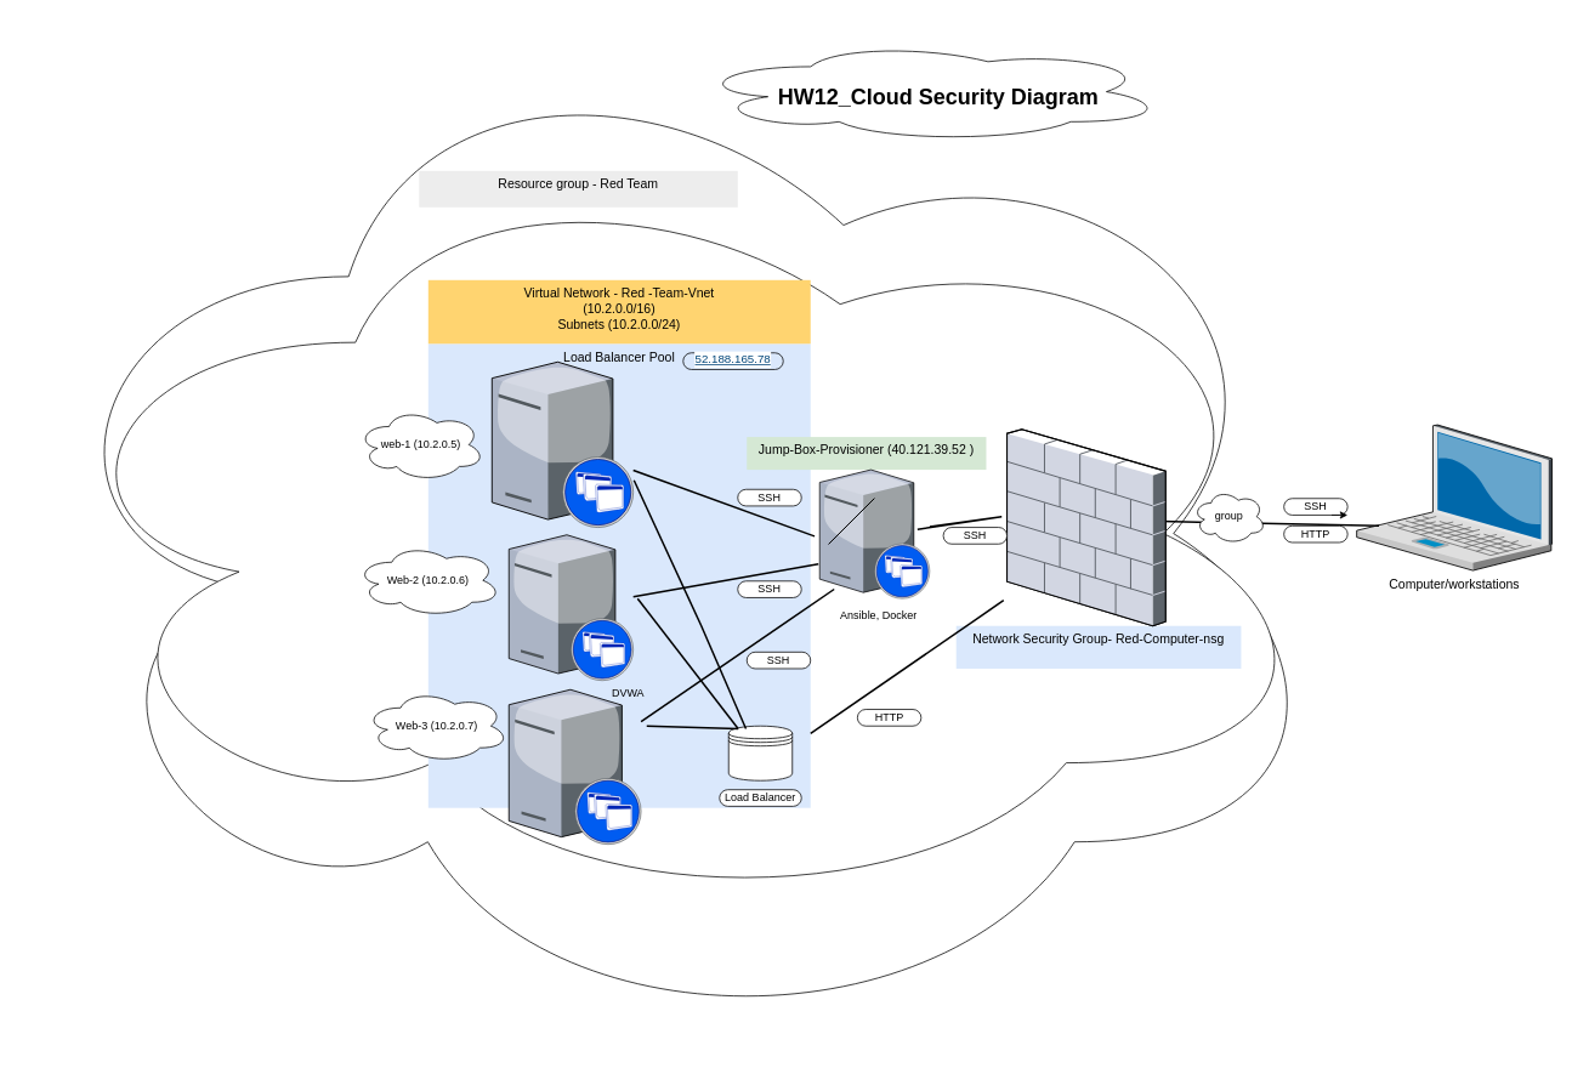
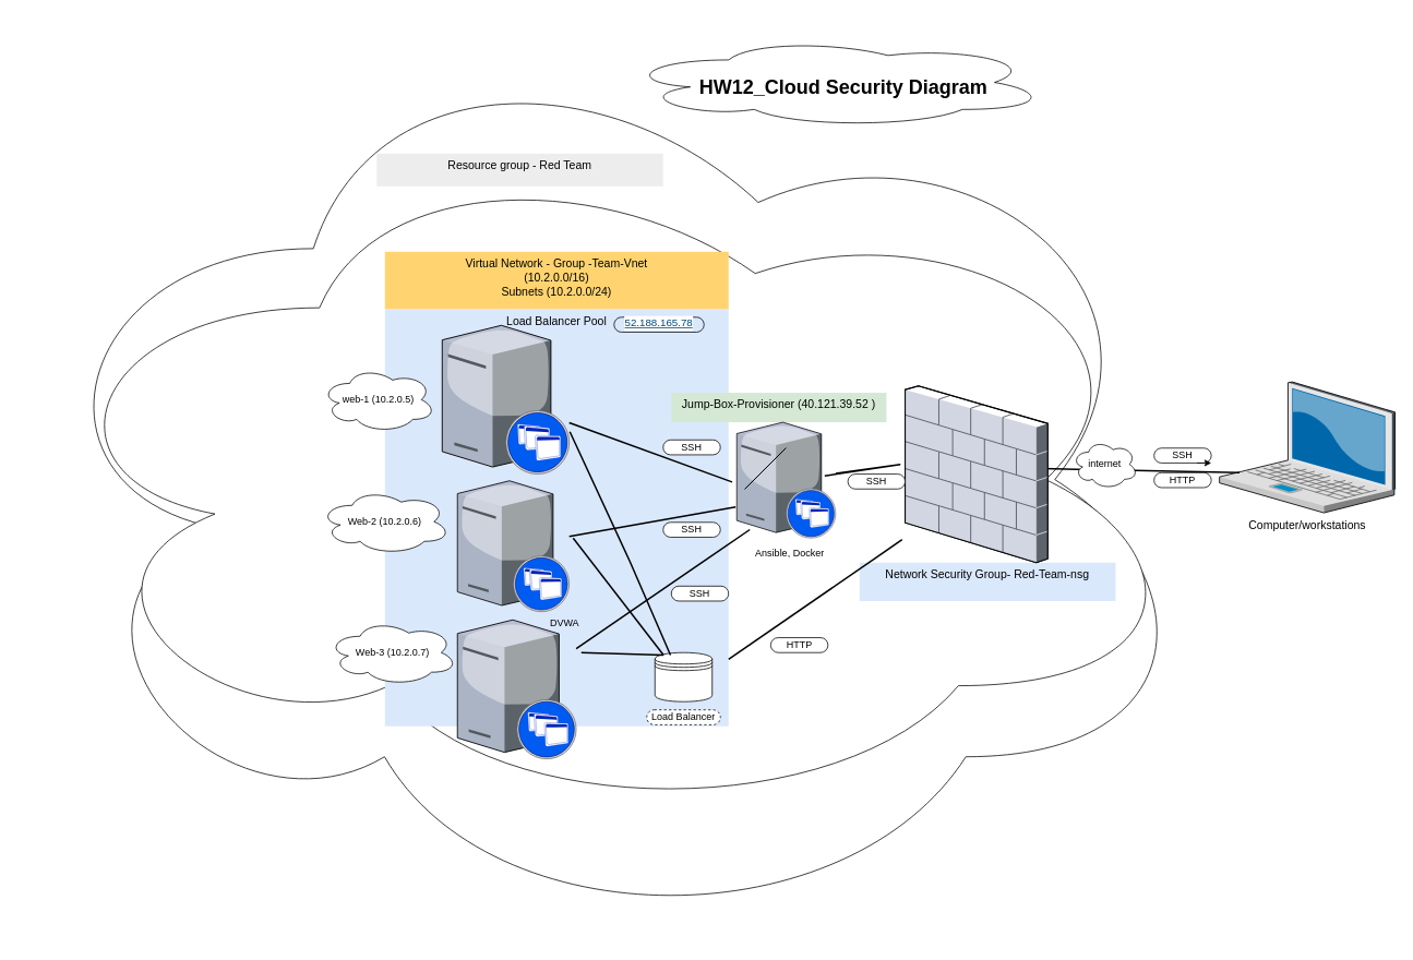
  <mxCell id="0" style=";html=1;" />
  <mxCell id="1" style=";html=1;" parent="0" />
  <mxCell id="2" value="" style="ellipse;shape=cloud;whiteSpace=wrap;html=1;" parent="1" vertex="1"><mxGeometry x="20" y="20.75" width="1450" height="1129.5" as="geometry" /></mxCell>
  <mxCell id="3" value="Web-" style="ellipse;shape=cloud;whiteSpace=wrap;html=1;" parent="1" vertex="1"><mxGeometry x="35" y="165.5" width="1420" height="840" as="geometry" /></mxCell>
  <mxCell id="4" value="Load Balancer Pool" style="whiteSpace=wrap;html=1;fillColor=#dae8fc;fontSize=14;strokeColor=none;verticalAlign=top;" parent="1" vertex="1"><mxGeometry x="470" y="377" width="420" height="510" as="geometry" /></mxCell>
  <mxCell id="5" value="" style="ellipse;shape=cloud;whiteSpace=wrap;html=1;" parent="1" vertex="1"><mxGeometry x="760" y="45" width="520" height="110" as="geometry" /></mxCell>
  <mxCell id="6" value="Jump-Box-Provisioner (40.121.39.52 )" style="whiteSpace=wrap;html=1;fillColor=#d5e8d4;fontSize=14;strokeColor=none;verticalAlign=top;" parent="1" vertex="1"><mxGeometry x="820" y="479.44" width="263" height="36" as="geometry" /></mxCell>
  <mxCell id="7" value="Resource group - Red Team" style="whiteSpace=wrap;html=1;fillColor=#EDEDED;fontSize=14;strokeColor=none;verticalAlign=top;direction=south;" parent="1" vertex="1"><mxGeometry x="460" y="187" width="350" height="40" as="geometry" /></mxCell>
- <mxCell id="8" value="Network Security Group- Red-Computer-nsg" style="whiteSpace=wrap;html=1;fillColor=#dae8fc;fontSize=14;strokeColor=none;verticalAlign=top;" parent="1" vertex="1"><mxGeometry x="1050" y="687" width="313" height="47" as="geometry" /></mxCell>
- <mxCell id="9" value="Virtual Network - Red -Team-Vnet&lt;br&gt;(10.2.0.0/16)&lt;br&gt;Subnets (10.2.0.0/24)" style="whiteSpace=wrap;html=1;fillColor=#FFD470;gradientColor=none;fontSize=14;strokeColor=none;verticalAlign=top;" parent="1" vertex="1"><mxGeometry x="470" y="307" width="420" height="70" as="geometry" /></mxCell>
+ <mxCell id="8" value="Network Security Group- Red-Team-nsg" style="whiteSpace=wrap;html=1;fillColor=#dae8fc;fontSize=14;strokeColor=none;verticalAlign=top;" parent="1" vertex="1"><mxGeometry x="1050" y="687" width="313" height="47" as="geometry" /></mxCell>
+ <mxCell id="9" value="Virtual Network - Group -Team-Vnet&lt;br&gt;(10.2.0.0/16)&lt;br&gt;Subnets (10.2.0.0/24)" style="whiteSpace=wrap;html=1;fillColor=#FFD470;gradientColor=none;fontSize=14;strokeColor=none;verticalAlign=top;" parent="1" vertex="1"><mxGeometry x="470" y="307" width="420" height="70" as="geometry" /></mxCell>
  <mxCell id="10" value="Computer/workstations" style="verticalLabelPosition=bottom;aspect=fixed;html=1;verticalAlign=top;strokeColor=none;shape=mxgraph.citrix.laptop_2;fillColor=#66B2FF;gradientColor=#0066CC;fontSize=14;" parent="1" vertex="1"><mxGeometry x="1490" y="466.12" width="214.57" height="160" as="geometry" /></mxCell>
  <mxCell id="11" style="edgeStyle=none;rounded=0;html=1;startSize=10;endSize=10;jettySize=auto;orthogonalLoop=1;fontSize=14;endArrow=none;endFill=0;strokeWidth=2;entryX=0.132;entryY=0.927;entryDx=0;entryDy=0;entryPerimeter=0;" parent="1" source="12" target="18" edge="1"><mxGeometry relative="1" as="geometry"><mxPoint x="837" y="903" as="targetPoint" /></mxGeometry></mxCell>
  <mxCell id="12" value="" style="verticalLabelPosition=bottom;aspect=fixed;html=1;verticalAlign=top;strokeColor=none;shape=mxgraph.citrix.xenapp_server;fillColor=#66B2FF;gradientColor=#0066CC;fontSize=14;" parent="1" vertex="1"><mxGeometry x="558.59" y="757" width="145.17" height="170" as="geometry" /></mxCell>
  <mxCell id="13" style="edgeStyle=none;rounded=0;html=1;startSize=10;endSize=10;jettySize=auto;orthogonalLoop=1;fontSize=14;endArrow=none;endFill=0;strokeWidth=2;entryX=-0.011;entryY=0.732;entryDx=0;entryDy=0;entryPerimeter=0;" parent="1" source="14" target="18" edge="1"><mxGeometry relative="1" as="geometry"><mxPoint x="859" y="747" as="targetPoint" /></mxGeometry></mxCell>
  <mxCell id="14" value="" style="verticalLabelPosition=bottom;aspect=fixed;html=1;verticalAlign=top;strokeColor=none;shape=mxgraph.citrix.xenapp_server;fillColor=#66B2FF;gradientColor=#0066CC;fontSize=14;" parent="1" vertex="1"><mxGeometry x="558.59" y="587" width="136.63" height="160" as="geometry" /></mxCell>
  <mxCell id="15" style="edgeStyle=none;rounded=0;html=1;startSize=10;endSize=10;jettySize=auto;orthogonalLoop=1;fontSize=14;endArrow=none;endFill=0;strokeWidth=2;entryX=-0.046;entryY=0.516;entryDx=0;entryDy=0;entryPerimeter=0;" parent="1" source="16" target="18" edge="1"><mxGeometry relative="1" as="geometry"><mxPoint x="859" y="586.883" as="targetPoint" /></mxGeometry></mxCell>
  <mxCell id="16" value="" style="verticalLabelPosition=bottom;aspect=fixed;html=1;verticalAlign=top;strokeColor=none;shape=mxgraph.citrix.xenapp_server;fillColor=#66B2FF;gradientColor=#0066CC;fontSize=14;" parent="1" vertex="1"><mxGeometry x="540" y="397" width="155.22" height="181.76" as="geometry" /></mxCell>
  <mxCell id="17" style="edgeStyle=none;rounded=0;html=1;startSize=10;endSize=10;jettySize=auto;orthogonalLoop=1;fontSize=14;endArrow=none;endFill=0;strokeWidth=2;entryX=0.889;entryY=0.463;entryDx=0;entryDy=0;entryPerimeter=0;" parent="1" source="18" target="18" edge="1"><mxGeometry relative="1" as="geometry"><mxPoint x="1010" y="567" as="targetPoint" /><Array as="points"><mxPoint x="1100" y="567" /></Array></mxGeometry></mxCell>
  <mxCell id="18" value="" style="verticalLabelPosition=bottom;aspect=fixed;html=1;verticalAlign=top;strokeColor=none;shape=mxgraph.citrix.xenapp_server;fillColor=#66B2FF;gradientColor=#0066CC;fontSize=14;" parent="1" vertex="1"><mxGeometry x="900" y="515.44" width="120.88" height="141.56" as="geometry" /></mxCell>
  <mxCell id="19" style="edgeStyle=none;rounded=0;html=1;startSize=10;endSize=10;jettySize=auto;orthogonalLoop=1;fontSize=14;endArrow=none;endFill=0;strokeWidth=2;exitX=0.964;exitY=0.468;exitDx=0;exitDy=0;exitPerimeter=0;entryX=0.114;entryY=0.694;entryDx=0;entryDy=0;entryPerimeter=0;" parent="1" source="20" target="10" edge="1"><mxGeometry relative="1" as="geometry"><mxPoint x="1128" y="645.868" as="sourcePoint" /><mxPoint x="1410.74" y="558.01" as="targetPoint" /></mxGeometry></mxCell>
  <mxCell id="20" value="" style="verticalLabelPosition=bottom;aspect=fixed;html=1;verticalAlign=top;strokeColor=none;shape=mxgraph.citrix.firewall;fillColor=#66B2FF;gradientColor=#0066CC;fontSize=14;" parent="1" vertex="1"><mxGeometry x="1105.81" y="471" width="174.19" height="216" as="geometry" /></mxCell>
  <mxCell id="21" value="HW12_Cloud Security Diagram" style="text;strokeColor=none;fillColor=none;html=1;fontSize=24;fontStyle=1;verticalAlign=middle;align=center;" parent="1" vertex="1"><mxGeometry x="599" y="87" width="861" height="40" as="geometry" /></mxCell>
  <mxCell id="22" value="Web-3 (10.2.0.7)" style="ellipse;shape=cloud;whiteSpace=wrap;html=1;" parent="1" vertex="1"><mxGeometry x="400" y="757" width="158.59" height="80" as="geometry" /></mxCell>
  <mxCell id="23" value="Web-2 (10.2.0.6)" style="ellipse;shape=cloud;whiteSpace=wrap;html=1;" parent="1" vertex="1"><mxGeometry x="390" y="597" width="160" height="80" as="geometry" /></mxCell>
  <mxCell id="24" value="web-1 (10.2.0.5)" style="ellipse;shape=cloud;whiteSpace=wrap;html=1;" parent="1" vertex="1"><mxGeometry x="392" y="447.88" width="140" height="80" as="geometry" /></mxCell>
  <mxCell id="25" value="" style="shape=datastore;whiteSpace=wrap;html=1;" parent="1" vertex="1"><mxGeometry x="800" y="797" width="70" height="60" as="geometry" /></mxCell>
  <mxCell id="26" style="edgeStyle=none;rounded=0;html=1;startSize=10;endSize=10;jettySize=auto;orthogonalLoop=1;fontSize=14;endArrow=none;endFill=0;strokeWidth=2;" parent="1" edge="1"><mxGeometry relative="1" as="geometry"><mxPoint x="696" y="527" as="targetPoint" /><mxPoint x="819" y="800" as="sourcePoint" /><Array as="points"><mxPoint x="770" y="687" /></Array></mxGeometry></mxCell>
  <mxCell id="27" style="edgeStyle=none;rounded=0;html=1;startSize=10;endSize=10;jettySize=auto;orthogonalLoop=1;fontSize=14;endArrow=none;endFill=0;strokeWidth=2;entryX=0.15;entryY=0.05;entryDx=0;entryDy=0;entryPerimeter=0;" parent="1" target="25" edge="1"><mxGeometry relative="1" as="geometry"><mxPoint x="802.08" y="827.001" as="targetPoint" /><mxPoint x="700" y="657" as="sourcePoint" /></mxGeometry></mxCell>
  <mxCell id="28" style="edgeStyle=none;rounded=0;html=1;startSize=10;endSize=10;jettySize=auto;orthogonalLoop=1;fontSize=14;endArrow=none;endFill=0;strokeWidth=2;entryX=0.15;entryY=0.05;entryDx=0;entryDy=0;entryPerimeter=0;" parent="1" target="25" edge="1"><mxGeometry relative="1" as="geometry"><mxPoint x="935.84" y="665.711" as="targetPoint" /><mxPoint x="710" y="797" as="sourcePoint" /></mxGeometry></mxCell>
  <mxCell id="29" value="SSH" style="rounded=1;whiteSpace=wrap;html=1;arcSize=50;" parent="1" vertex="1"><mxGeometry x="1410" y="547" width="70" height="18.24" as="geometry" /></mxCell>
  <mxCell id="30" value="HTTP" style="rounded=1;whiteSpace=wrap;html=1;arcSize=50;" parent="1" vertex="1"><mxGeometry x="1410" y="577.1" width="70" height="18.24" as="geometry" /></mxCell>
  <mxCell id="31" value="SSH" style="rounded=1;whiteSpace=wrap;html=1;arcSize=50;" parent="1" vertex="1"><mxGeometry x="1035.81" y="578.76" width="70" height="18.24" as="geometry" /></mxCell>
  <mxCell id="32" value="SSH" style="rounded=1;whiteSpace=wrap;html=1;arcSize=50;" parent="1" vertex="1"><mxGeometry x="810" y="537" width="70" height="18.24" as="geometry" /></mxCell>
  <mxCell id="33" value="SSH" style="rounded=1;whiteSpace=wrap;html=1;arcSize=50;" parent="1" vertex="1"><mxGeometry x="810" y="637.73" width="70" height="18.24" as="geometry" /></mxCell>
  <mxCell id="34" value="HTTP" style="rounded=1;whiteSpace=wrap;html=1;arcSize=50;" parent="1" vertex="1"><mxGeometry x="941.5" y="778.76" width="70" height="18.24" as="geometry" /></mxCell>
  <mxCell id="35" value="" style="endArrow=none;html=1;" parent="1" edge="1"><mxGeometry width="50" height="50" relative="1" as="geometry"><mxPoint x="910" y="597" as="sourcePoint" /><mxPoint x="960" y="547" as="targetPoint" /></mxGeometry></mxCell>
  <mxCell id="36" value="" style="endArrow=none;html=1;" parent="1" edge="1"><mxGeometry width="50" height="50" relative="1" as="geometry"><mxPoint x="910" y="597" as="sourcePoint" /><mxPoint x="960" y="547" as="targetPoint" /></mxGeometry></mxCell>
  <mxCell id="37" value="" style="endArrow=none;html=1;" parent="1" edge="1"><mxGeometry width="50" height="50" relative="1" as="geometry"><mxPoint x="910" y="597" as="sourcePoint" /><mxPoint x="960" y="547" as="targetPoint" /></mxGeometry></mxCell>
  <mxCell id="38" style="edgeStyle=none;rounded=0;html=1;startSize=10;endSize=10;jettySize=auto;orthogonalLoop=1;fontSize=14;endArrow=none;endFill=0;strokeWidth=2;entryX=0.132;entryY=0.927;entryDx=0;entryDy=0;entryPerimeter=0;" parent="1" edge="1"><mxGeometry relative="1" as="geometry"><mxPoint x="1102.08" y="659.002" as="targetPoint" /><mxPoint x="890" y="805.24" as="sourcePoint" /></mxGeometry></mxCell>
  <mxCell id="39" value="SSH" style="rounded=1;whiteSpace=wrap;html=1;arcSize=50;" parent="1" vertex="1"><mxGeometry x="820" y="715.76" width="70" height="18.24" as="geometry" /></mxCell>
- <mxCell id="40" value="Load Balancer" style="rounded=1;whiteSpace=wrap;html=1;arcSize=50;" parent="1" vertex="1"><mxGeometry x="790" y="867" width="90" height="18.24" as="geometry" /></mxCell>
+ <mxCell id="40" value="Load Balancer" style="rounded=1;whiteSpace=wrap;html=1;arcSize=50;dashed=1;" parent="1" vertex="1"><mxGeometry x="790" y="867" width="90" height="18.24" as="geometry" /></mxCell>
  <mxCell id="41" value="&lt;a class=&quot;msportalfx-text-primary fxc-essentials-value fxs-portal-text fxs-fxclick&quot; tabindex=&quot;0&quot; title=&quot;52.188.165.78 (Red-Team-LB)&quot; id=&quot;_essentials_65&quot; href=&quot;https://portal.azure.com/#blade/HubsExtension/ResourceMenuBlade/id/%2Fsubscriptions%2Ffd9c6d71-cb85-482e-9afe-344f8c4f5cf8%2FresourceGroups%2FRed-Team%2Fproviders%2FMicrosoft.Network%2FloadBalancers%2FRed-Team-LB/menuid/frontendIpPool&quot; style=&quot;font-size: 13px ; color: rgb(0 , 69 , 120) ; cursor: pointer ; outline-color: rgb(96 , 94 , 92) ; overflow: hidden ; height: 18px ; line-height: 18px ; display: inline-block ; text-overflow: ellipsis ; text-align: left ; max-width: 100% ; padding: 0px ; border: 0px ; font-family: &amp;#34;az_ea_font&amp;#34; , &amp;#34;segoe ui&amp;#34; , &amp;#34;az_font&amp;#34; , , , , &amp;#34;roboto&amp;#34; , &amp;#34;oxygen&amp;#34; , &amp;#34;ubuntu&amp;#34; , &amp;#34;cantarell&amp;#34; , &amp;#34;open sans&amp;#34; , &amp;#34;helvetica neue&amp;#34; , sans-serif ; background-color: rgb(255 , 255 , 255) ; outline-style: none&quot;&gt;52.188.165.78&lt;/a&gt;" style="rounded=1;whiteSpace=wrap;html=1;arcSize=50;fillColor=#dae8fc;" parent="1" vertex="1"><mxGeometry x="750" y="387" width="110" height="18.24" as="geometry" /></mxCell>
  <mxCell id="42" style="edgeStyle=orthogonalEdgeStyle;rounded=0;orthogonalLoop=1;jettySize=auto;html=1;exitX=0.75;exitY=1;exitDx=0;exitDy=0;entryX=1;entryY=1;entryDx=0;entryDy=0;" parent="1" source="29" target="29" edge="1"><mxGeometry relative="1" as="geometry" /></mxCell>
- <mxCell id="43" value="group" style="ellipse;shape=cloud;whiteSpace=wrap;html=1;" parent="1" vertex="1"><mxGeometry x="1310" y="537" width="80" height="60" as="geometry" /></mxCell>
+ <mxCell id="43" value="internet" style="ellipse;shape=cloud;whiteSpace=wrap;html=1;" parent="1" vertex="1"><mxGeometry x="1310" y="537" width="80" height="60" as="geometry" /></mxCell>
  <mxCell id="44" value="Ansible, Docker" style="text;whiteSpace=wrap;html=1;" vertex="1" parent="1"><mxGeometry x="920.88" y="662" width="100" height="30" as="geometry" /></mxCell>
  <mxCell id="45" value="DVWA" style="text;whiteSpace=wrap;html=1;" vertex="1" parent="1"><mxGeometry x="670" y="747" width="50" height="20" as="geometry" /></mxCell>
